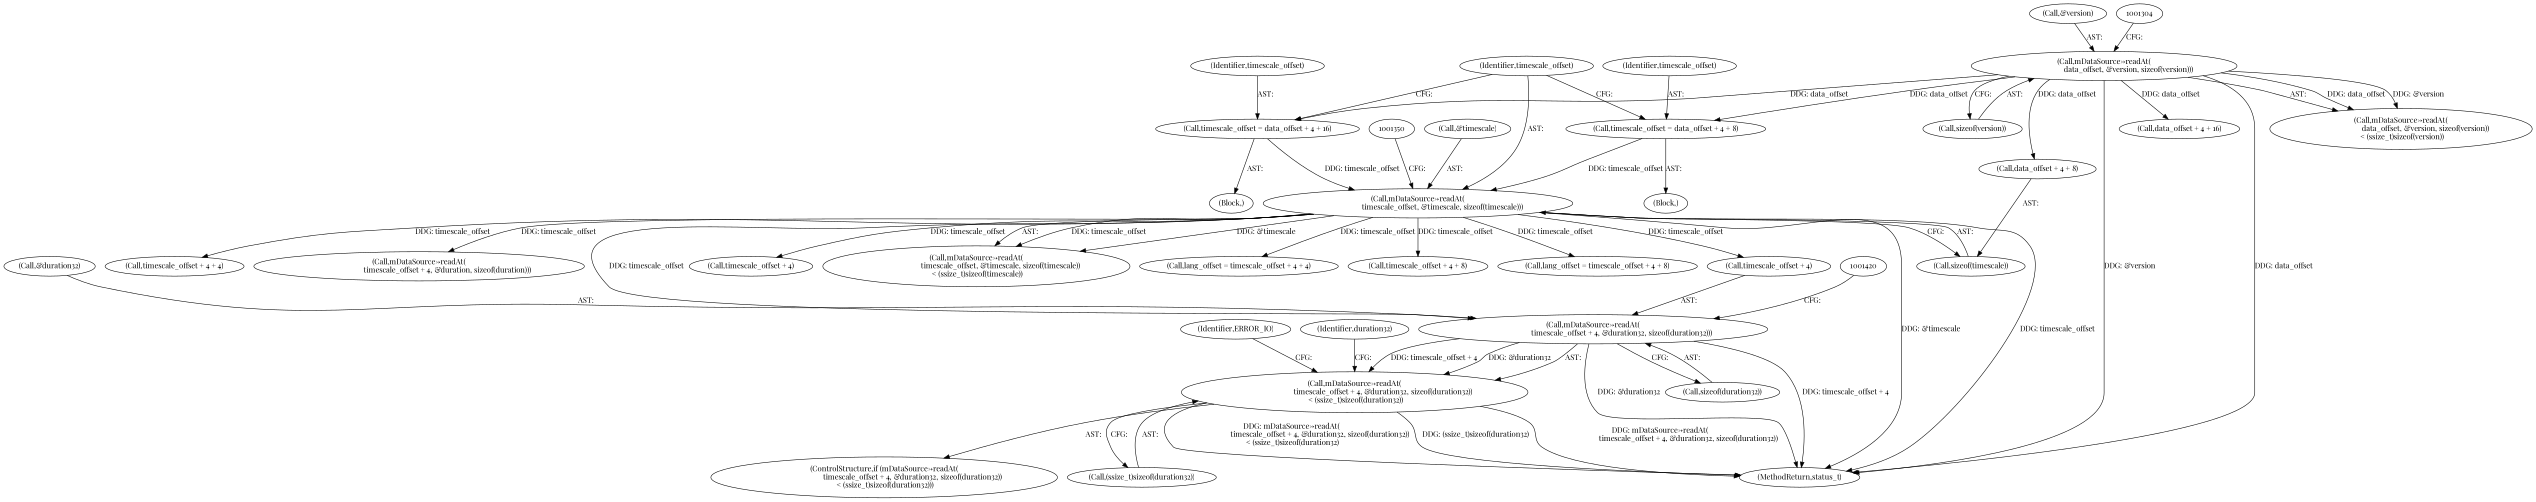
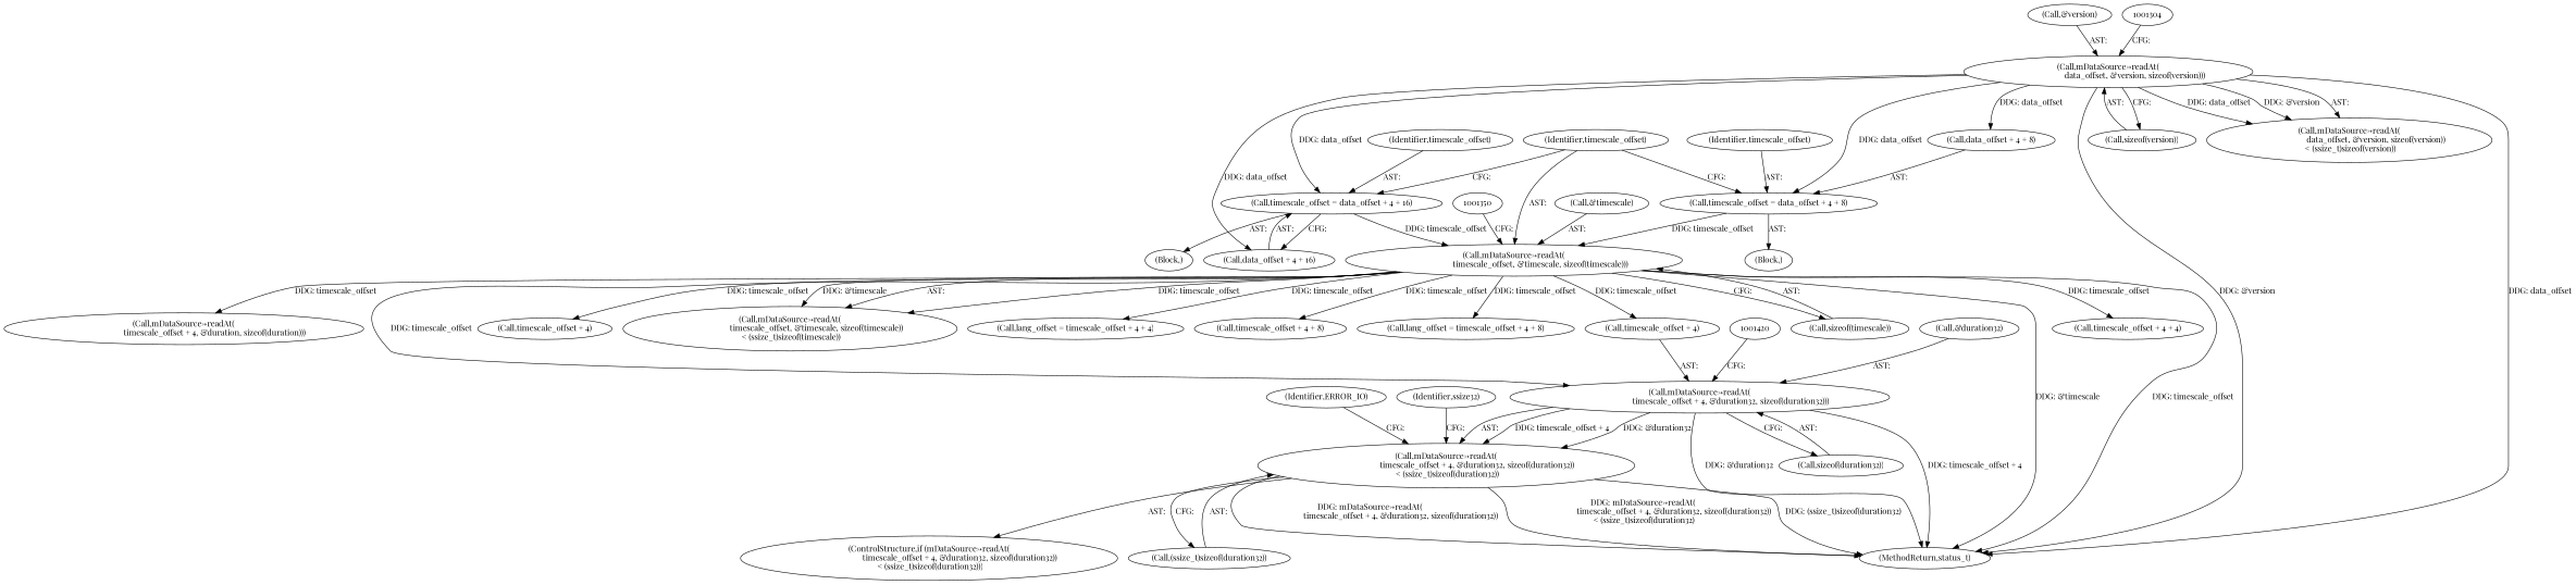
  digraph {
    fontname="Playfair Display"
    node [fontname="Playfair Display"]
    edge [fontname="Playfair Display"]
    n1 [label="(Call,mDataSource->readAt(\n                            timescale_offset + 4, &duration32, sizeof(duration32))\n < (ssize_t)sizeof(duration32))"]
    n2 [label="(ControlStructure,if (mDataSource->readAt(\n                            timescale_offset + 4, &duration32, sizeof(duration32))\n < (ssize_t)sizeof(duration32)))"]
    n3 [label="(Call,(ssize_t)sizeof(duration32))"]
    n4 [label="(MethodReturn,status_t)"]
    n5 [label="(Call,mDataSource->readAt(\n                            timescale_offset + 4, &duration32, sizeof(duration32)))"]
    n6 [label="(Call,sizeof(duration32))"]
    n7 [label="(Call,mDataSource->readAt(\n                        timescale_offset, &timescale, sizeof(timescale)))"]
    n8 [label="(Call,timescale_offset + 4)"]
    n9 [label="(Call,sizeof(timescale))"]
    n10 [label="(Call,timescale_offset + 4 + 4)"]
    n11 [label="(Call,mDataSource->readAt(\n                            timescale_offset + 4, &duration, sizeof(duration)))"]
    n12 [label="(Call,timescale_offset + 4)"]
    n13 [label="(Call,mDataSource->readAt(\n                        timescale_offset, &timescale, sizeof(timescale))\n < (ssize_t)sizeof(timescale))"]
    n14 [label="(Call,lang_offset = timescale_offset + 4 + 4)"]
    n15 [label="(Call,timescale_offset + 4 + 8)"]
    n16 [label="(Call,lang_offset = timescale_offset + 4 + 8)"]
    n17 [label="(Call,timescale_offset = data_offset + 4 + 8)"]
    n18 [label="(Block,)"]
    n19 [label="(Call,data_offset + 4 + 8)"]
    n20 [label="(Call,mDataSource->readAt(\n                        data_offset, &version, sizeof(version)))"]
    n21 [label="(Call,timescale_offset = data_offset + 4 + 16)"]
    n22 [label="(Call,data_offset + 4 + 16)"]
    n23 [label="(Call,sizeof(version))"]
    n24 [label="(Call,mDataSource->readAt(\n                        data_offset, &version, sizeof(version))\n < (ssize_t)sizeof(version))"]
    n25 [label="(Block,)"]
    n26 [label="(Call,&duration32)"]
    n27 [label="(Identifier,timescale_offset)"]
    n28 [label="(Identifier,timescale_offset)"]
    n29 [label="(Call,&timescale)"]
-   n30 [label="(Identifier,duration32)"]
+   n30 [label="(Identifier,ssize32)"]
    n31 [label="(Identifier,ERROR_IO)"]
    n32 [label="(Identifier,timescale_offset)"]
    n33 [label="(Call,&version)"]
    1001420
    1001350
    1001304
    n1 -> n2 [label="AST: "]
    n1 -> n3 [label="CFG: "]
    n1 -> n4 [label="DDG: mDataSource->readAt(\n                            timescale_offset + 4, &duration32, sizeof(duration32))\n < (ssize_t)sizeof(duration32)"]
    n1 -> n4 [label="DDG: (ssize_t)sizeof(duration32)"]
    n1 -> n4 [label="DDG: mDataSource->readAt(\n                            timescale_offset + 4, &duration32, sizeof(duration32))"]
    n3 -> n1 [label="AST: "]
    n5 -> n1 [label="AST: "]
    n5 -> n1 [label="DDG: timescale_offset + 4"]
    n5 -> n1 [label="DDG: &duration32"]
    n5 -> n4 [label="DDG: &duration32"]
    n5 -> n4 [label="DDG: timescale_offset + 4"]
    n5 -> n6 [label="CFG: "]
    n6 -> n5 [label="AST: "]
    n7 -> n4 [label="DDG: timescale_offset"]
    n7 -> n4 [label="DDG: &timescale"]
    n7 -> n5 [label="DDG: timescale_offset"]
    n7 -> n8 [label="DDG: timescale_offset"]
    n7 -> n9 [label="CFG: "]
    n7 -> n10 [label="DDG: timescale_offset"]
    n7 -> n11 [label="DDG: timescale_offset"]
    n7 -> n12 [label="DDG: timescale_offset"]
    n7 -> n13 [label="AST: "]
    n7 -> n13 [label="DDG: timescale_offset"]
    n7 -> n13 [label="DDG: &timescale"]
    n7 -> n14 [label="DDG: timescale_offset"]
    n7 -> n15 [label="DDG: timescale_offset"]
    n7 -> n16 [label="DDG: timescale_offset"]
    n8 -> n5 [label="AST: "]
    n9 -> n7 [label="AST: "]
    n17 -> n7 [label="DDG: timescale_offset"]
    n17 -> n18 [label="AST: "]
-   n19 -> n9 [label="AST: "]
+   n19 -> n17 [label="AST: "]
    n20 -> n4 [label="DDG: &version"]
    n20 -> n4 [label="DDG: data_offset"]
    n20 -> n17 [label="DDG: data_offset"]
    n20 -> n19 [label="DDG: data_offset"]
    n20 -> n21 [label="DDG: data_offset"]
    n20 -> n22 [label="DDG: data_offset"]
    n20 -> n23 [label="CFG: "]
    n20 -> n24 [label="AST: "]
    n20 -> n24 [label="DDG: data_offset"]
    n20 -> n24 [label="DDG: &version"]
    n21 -> n7 [label="DDG: timescale_offset"]
+   n21 -> n22 [label="CFG: "]
    n21 -> n25 [label="AST: "]
+   n22 -> n21 [label="AST: "]
    n23 -> n20 [label="AST: "]
    n26 -> n5 [label="AST: "]
    n27 -> n7 [label="AST: "]
    n27 -> n17 [label="CFG: "]
    n27 -> n21 [label="CFG: "]
    n28 -> n17 [label="AST: "]
    n29 -> n7 [label="AST: "]
    n30 -> n1 [label="CFG: "]
    n31 -> n1 [label="CFG: "]
    n32 -> n21 [label="AST: "]
    n33 -> n20 [label="AST: "]
    1001420 -> n5 [label="CFG: "]
    1001350 -> n7 [label="CFG: "]
    1001304 -> n20 [label="CFG: "]
  }
